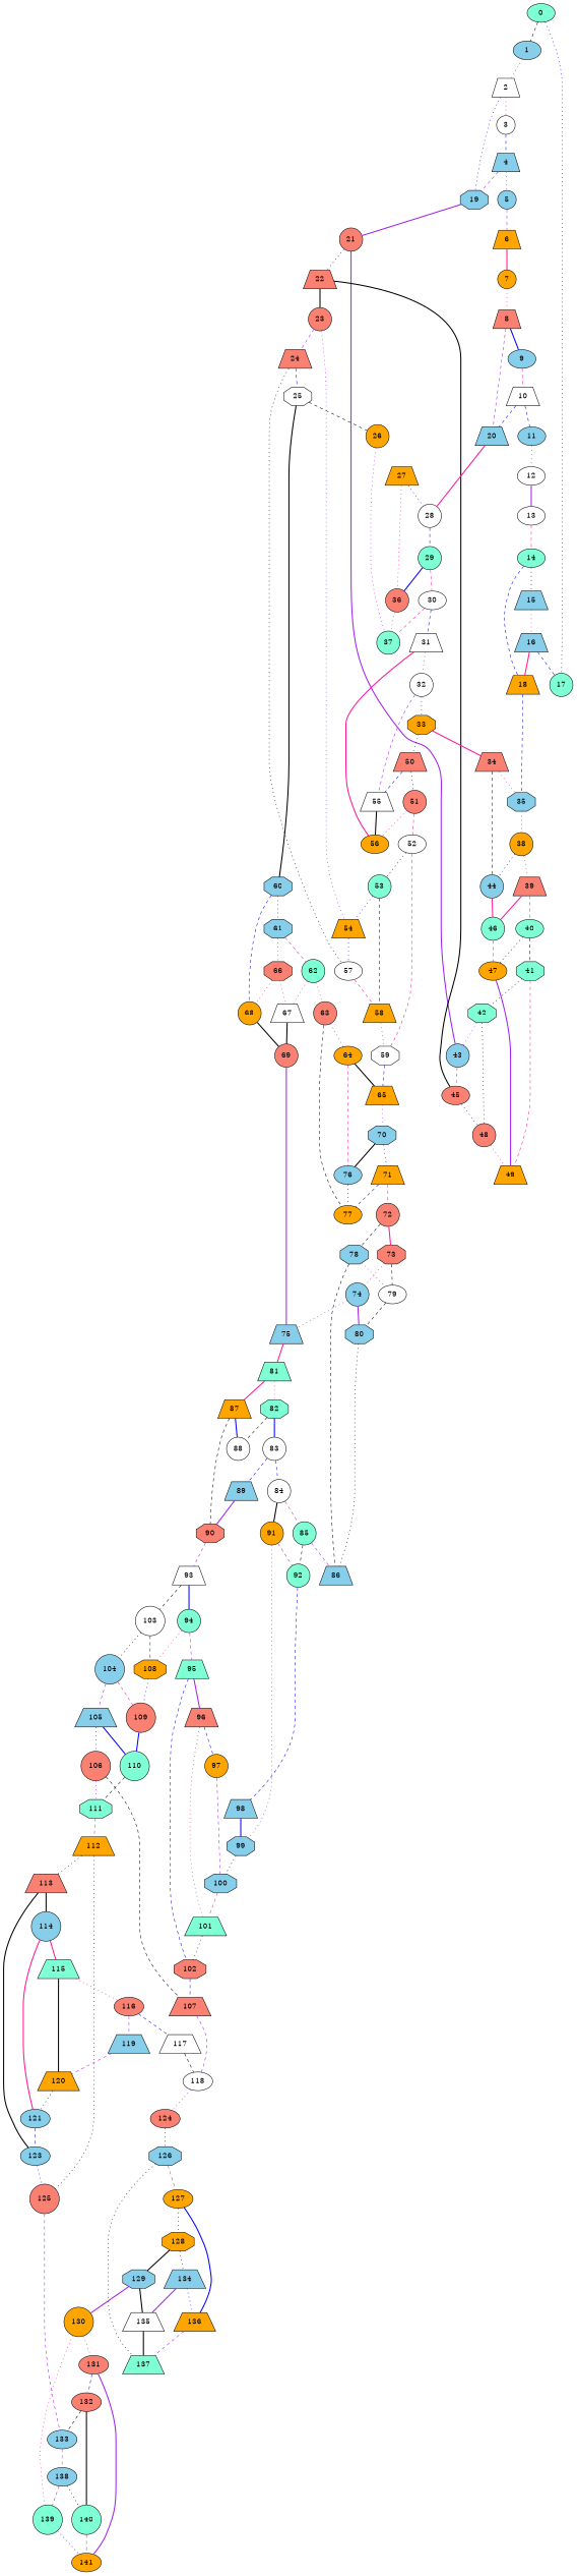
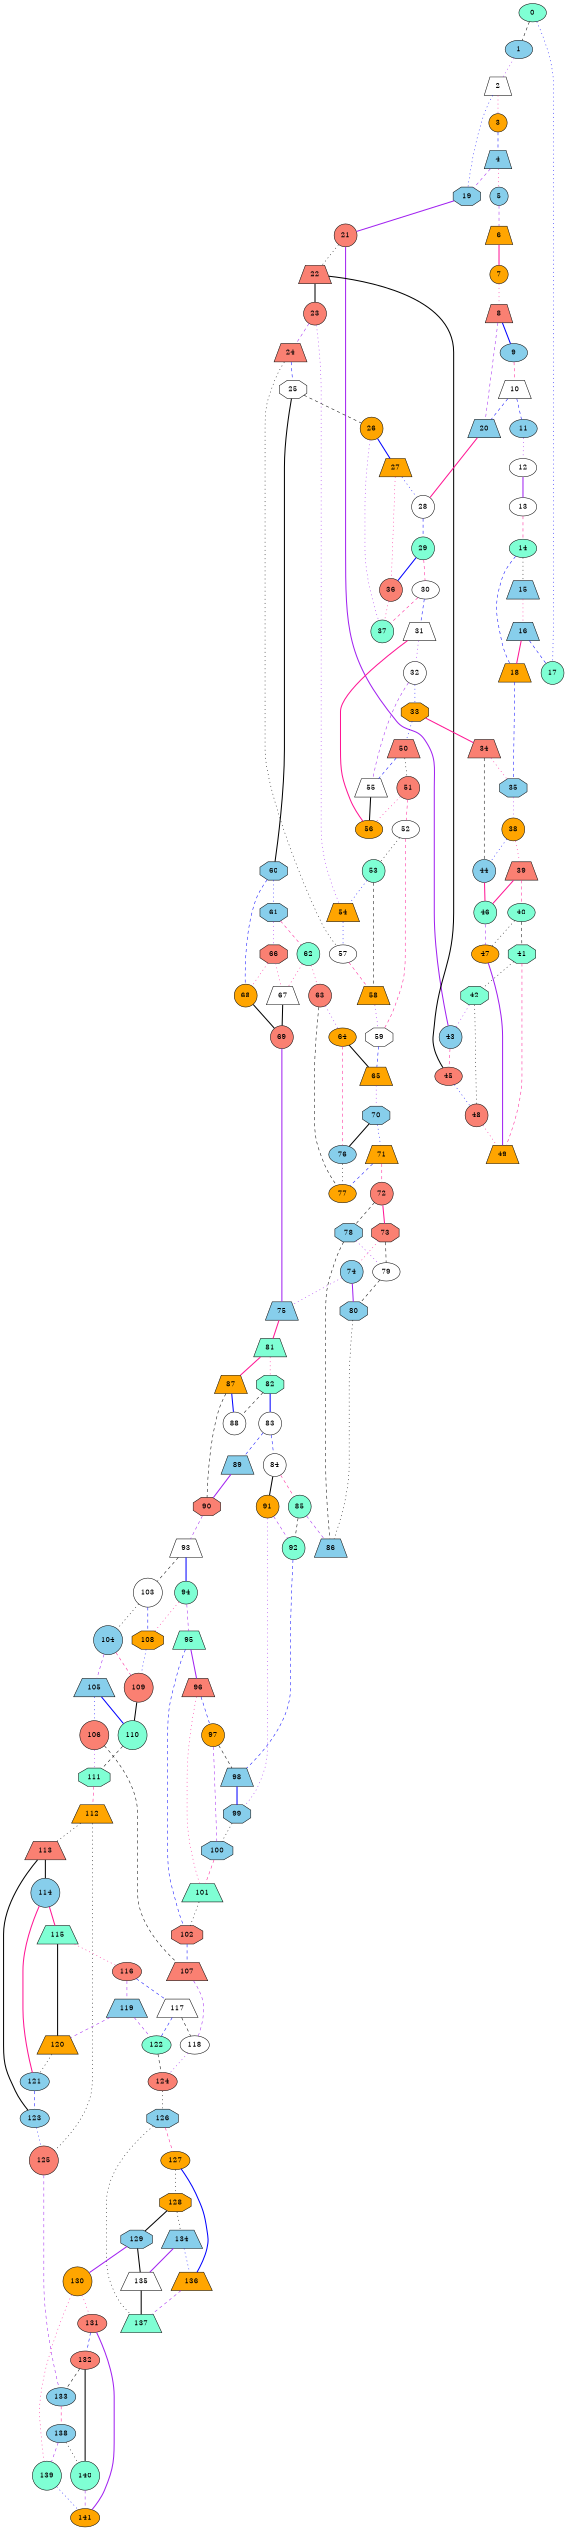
  graph {
    node [fillcolor=skyblue shape=trapezium style=filled]
    edge [color=black style=dashed]
    0 [fillcolor=aquamarine shape=ellipse]
    1 [shape=ellipse]
    17 [fillcolor=aquamarine shape=circle]
    2 [fillcolor=white]
-   3 [fillcolor=white shape=circle]
+   3 [fillcolor=orange shape=circle]
    19 [shape=octagon]
    4
    21 [fillcolor=salmon shape=circle]
    5 [shape=circle]
    22 [fillcolor=salmon]
    43 [shape=circle]
    6 [fillcolor=orange]
    7 [fillcolor=orange shape=circle]
    8 [fillcolor=salmon]
    9 [shape=ellipse]
    20
    10 [fillcolor=white]
    28 [fillcolor=white shape=circle]
    11 [shape=ellipse]
    29 [fillcolor=aquamarine shape=circle]
    12 [fillcolor=white shape=ellipse]
    13 [fillcolor=white shape=ellipse]
    14 [fillcolor=aquamarine shape=ellipse]
    15
    18 [fillcolor=orange]
    16
    35 [shape=octagon]
    38 [fillcolor=orange shape=circle]
    44 [shape=circle]
    39 [fillcolor=salmon]
    23 [fillcolor=salmon shape=circle]
    45 [fillcolor=salmon shape=ellipse]
    36 [fillcolor=salmon shape=circle]
    30 [fillcolor=white shape=ellipse]
    24 [fillcolor=salmon]
    54 [fillcolor=orange]
    48 [fillcolor=salmon shape=circle]
    25 [fillcolor=white shape=octagon]
    57 [fillcolor=white shape=ellipse]
    49 [fillcolor=orange]
    26 [fillcolor=orange shape=circle]
    60 [shape=octagon]
    58 [fillcolor=orange]
    27 [fillcolor=orange]
    37 [fillcolor=aquamarine shape=circle]
    61 [shape=octagon]
    68 [fillcolor=orange shape=circle]
    59 [fillcolor=white shape=octagon]
    62 [fillcolor=aquamarine shape=circle]
    66 [fillcolor=salmon shape=octagon]
    69 [fillcolor=salmon shape=circle]
    31 [fillcolor=white]
    32 [fillcolor=white shape=circle]
    56 [fillcolor=orange shape=ellipse]
    33 [fillcolor=orange shape=octagon]
    55 [fillcolor=white]
    34 [fillcolor=salmon]
    50 [fillcolor=salmon]
    51 [fillcolor=salmon shape=circle]
    46 [fillcolor=aquamarine shape=circle]
    52 [fillcolor=white shape=ellipse]
    47 [fillcolor=orange shape=ellipse]
    40 [fillcolor=aquamarine shape=ellipse]
    41 [fillcolor=aquamarine shape=octagon]
    42 [fillcolor=aquamarine shape=octagon]
    53 [fillcolor=aquamarine shape=circle]
    65 [fillcolor=orange]
    70 [shape=octagon]
    76 [shape=ellipse]
    71 [fillcolor=orange]
    63 [fillcolor=salmon shape=circle]
    67 [fillcolor=white]
    75
    64 [fillcolor=orange shape=ellipse]
    77 [fillcolor=orange shape=ellipse]
    72 [fillcolor=salmon shape=circle]
    81 [fillcolor=aquamarine]
    82 [fillcolor=aquamarine shape=octagon]
    87 [fillcolor=orange]
    73 [fillcolor=salmon shape=octagon]
    78 [shape=octagon]
    74 [shape=circle]
    79 [fillcolor=white shape=ellipse]
    86
    80 [shape=octagon]
    83 [fillcolor=white shape=circle]
    88 [fillcolor=white shape=circle]
    90 [fillcolor=salmon shape=octagon]
    84 [fillcolor=white shape=circle]
    89
    93 [fillcolor=white]
    85 [fillcolor=aquamarine shape=circle]
    91 [fillcolor=orange shape=circle]
    92 [fillcolor=aquamarine shape=circle]
    99 [shape=octagon]
    98
    100 [shape=octagon]
    94 [fillcolor=aquamarine shape=circle]
    103 [fillcolor=white shape=circle]
    95 [fillcolor=aquamarine]
    108 [fillcolor=orange shape=octagon]
    104 [shape=circle]
    101 [fillcolor=aquamarine]
    96 [fillcolor=salmon]
    102 [fillcolor=salmon shape=octagon]
    109 [fillcolor=salmon shape=circle]
    105
    97 [fillcolor=orange shape=circle]
    107 [fillcolor=salmon]
    110 [fillcolor=aquamarine shape=circle]
    118 [fillcolor=white shape=ellipse]
    124 [fillcolor=salmon shape=ellipse]
    106 [fillcolor=salmon shape=circle]
    111 [fillcolor=aquamarine shape=octagon]
    112 [fillcolor=orange]
    113 [fillcolor=salmon]
    125 [fillcolor=salmon shape=circle]
    126 [shape=octagon]
    114 [shape=circle]
    123 [shape=ellipse]
    133 [shape=ellipse]
    115 [fillcolor=aquamarine]
    121 [shape=ellipse]
    138 [shape=ellipse]
    116 [fillcolor=salmon shape=ellipse]
    120 [fillcolor=orange]
    117 [fillcolor=white]
    119
+   122 [fillcolor=aquamarine shape=ellipse]
    127 [fillcolor=orange shape=ellipse]
    137 [fillcolor=aquamarine]
    128 [fillcolor=orange shape=octagon]
    136 [fillcolor=orange]
    139 [fillcolor=aquamarine shape=circle]
    140 [fillcolor=aquamarine shape=circle]
    129 [shape=octagon]
    134
    130 [fillcolor=orange shape=circle]
    135 [fillcolor=white]
    131 [fillcolor=salmon shape=ellipse]
    132 [fillcolor=salmon shape=ellipse]
    141 [fillcolor=orange shape=ellipse]
    0 -- 1
    0 -- 17 [color=blue style=dotted]
    1 -- 2 [color=purple style=dotted]
    2 -- 3 [color=deeppink style=dotted]
    2 -- 19 [color=blue style=dotted]
    3 -- 4 [color=blue]
    19 -- 21 [color=purple style=bold]
    4 -- 19 [color=purple]
    4 -- 5 [color=deeppink style=dotted]
    21 -- 22 [style=dotted]
    21 -- 43 [color=purple style=bold]
    5 -- 6 [color=purple]
    22 -- 23 [style=bold]
    22 -- 45 [style=bold]
    43 -- 45 [color=deeppink]
    6 -- 7 [color=deeppink style=bold]
    7 -- 8 [color=deeppink style=dotted]
    8 -- 9 [color=blue style=bold]
    8 -- 20 [color=purple]
    9 -- 10 [color=deeppink]
    20 -- 28 [color=deeppink style=bold]
    10 -- 20 [color=blue]
    10 -- 11 [color=blue]
    28 -- 29 [color=blue]
    11 -- 12 [color=purple style=dotted]
    29 -- 36 [color=blue style=bold]
    29 -- 30 [color=deeppink]
    12 -- 13 [color=purple style=bold]
    13 -- 14 [color=deeppink]
    14 -- 15 [style=dotted]
    14 -- 18 [color=blue]
    15 -- 16 [color=deeppink style=dotted]
    18 -- 35 [color=blue]
    16 -- 17 [color=blue]
    16 -- 18 [color=deeppink style=bold]
    35 -- 38 [color=purple style=dotted]
    38 -- 44 [color=blue style=dotted]
    38 -- 39 [color=deeppink style=dotted]
    44 -- 46 [color=deeppink style=bold]
    39 -- 46 [color=deeppink style=bold]
    39 -- 40 [color=deeppink]
    23 -- 24 [color=purple]
    23 -- 54 [color=purple style=dotted]
    45 -- 48 [color=blue style=dotted]
    36 -- 37 [color=deeppink style=dotted]
    30 -- 37 [color=deeppink]
    30 -- 31 [color=blue]
    24 -- 25 [color=blue]
    24 -- 57 [style=dotted]
    54 -- 57 [color=blue style=dotted]
    48 -- 49 [color=deeppink style=dotted]
    25 -- 26
    25 -- 60 [style=bold]
    57 -- 58 [color=deeppink]
+   26 -- 27 [color=blue style=bold]
    26 -- 37 [color=purple style=dotted]
    60 -- 61 [color=blue style=dotted]
    60 -- 68 [color=blue]
    58 -- 59 [color=purple style=dotted]
    27 -- 28 [color=blue style=dotted]
    27 -- 36 [color=deeppink style=dotted]
    61 -- 62 [color=deeppink]
    61 -- 66 [color=purple style=dotted]
    68 -- 69 [style=bold]
    59 -- 65 [color=blue]
    62 -- 63 [color=deeppink style=dotted]
    62 -- 67 [color=deeppink style=dotted]
    66 -- 68 [color=deeppink style=dotted]
    66 -- 67 [color=deeppink style=dotted]
    69 -- 75 [color=purple style=bold]
    31 -- 32 [color=purple style=dotted]
    31 -- 56 [color=deeppink style=bold]
    32 -- 33 [color=blue style=dotted]
    32 -- 55 [color=purple]
    33 -- 34 [color=deeppink style=bold]
    33 -- 50 [color=blue style=dotted]
    55 -- 56 [style=bold]
    34 -- 35 [color=deeppink style=dotted]
    34 -- 44
    50 -- 55 [color=blue]
    50 -- 51 [style=dotted]
    51 -- 56 [color=deeppink style=dotted]
    51 -- 52 [color=deeppink]
    46 -- 47 [color=purple]
    52 -- 59 [color=deeppink]
    52 -- 53 [style=dotted]
    47 -- 49 [color=purple style=bold]
    40 -- 47 [style=dotted]
    40 -- 41
    41 -- 49 [color=deeppink]
    41 -- 42 [style=dotted]
    42 -- 43 [color=purple style=dotted]
    42 -- 48 [style=dotted]
    53 -- 54 [color=blue style=dotted]
    53 -- 58
    65 -- 70 [color=purple style=dotted]
    70 -- 76 [style=bold]
    70 -- 71 [color=blue style=dotted]
    76 -- 77 [style=dotted]
    71 -- 77 [color=blue]
    71 -- 72 [color=deeppink]
    63 -- 64 [color=purple style=dotted]
    63 -- 77
    67 -- 69 [style=bold]
    75 -- 81 [color=deeppink style=bold]
    64 -- 65 [style=bold]
    64 -- 76 [color=deeppink]
    72 -- 73 [color=deeppink style=bold]
    72 -- 78
    81 -- 82 [color=deeppink style=dotted]
    81 -- 87 [color=deeppink style=bold]
    82 -- 83 [color=blue style=bold]
    82 -- 88
    87 -- 88 [color=blue style=bold]
    87 -- 90
    73 -- 74 [color=deeppink style=dotted]
    73 -- 79
    78 -- 79 [color=purple style=dotted]
    78 -- 86
    74 -- 75 [color=purple style=dotted]
    74 -- 80 [color=purple style=bold]
    79 -- 80
    80 -- 86 [style=dotted]
    83 -- 84 [color=blue]
    83 -- 89 [color=blue]
    90 -- 93 [color=purple]
    84 -- 85 [color=deeppink]
    84 -- 91 [style=bold]
    89 -- 90 [color=purple style=bold]
    93 -- 94 [color=blue style=bold]
    93 -- 103
    85 -- 86 [color=purple]
    85 -- 92
    91 -- 92 [color=purple]
    91 -- 99 [color=purple style=dotted]
    92 -- 98 [color=blue]
    99 -- 100 [style=dotted]
    98 -- 99 [color=blue style=bold]
    100 -- 101 [color=deeppink]
    94 -- 95 [color=purple]
    94 -- 108 [color=deeppink style=dotted]
    103 -- 108 [color=blue]
    103 -- 104 [style=dotted]
    95 -- 96 [color=purple style=bold]
    95 -- 102 [color=blue]
    108 -- 109 [color=blue style=dotted]
    104 -- 109 [color=deeppink]
    104 -- 105 [color=purple]
    101 -- 102 [style=dotted]
    96 -- 101 [color=deeppink style=dotted]
    96 -- 97 [color=blue]
    102 -- 107 [color=blue]
-   109 -- 110 [color=blue style=bold]
+   109 -- 110 [style=bold]
    105 -- 110 [color=blue style=bold]
    105 -- 106 [color=blue style=dotted]
+   97 -- 98
    97 -- 100 [color=purple]
    107 -- 118 [color=purple]
    110 -- 111
    118 -- 124 [color=purple style=dotted]
    124 -- 126 [style=dotted]
    106 -- 107
    106 -- 111 [color=purple style=dotted]
    111 -- 112 [color=deeppink]
    112 -- 113 [style=dotted]
    112 -- 125 [style=dotted]
    113 -- 114 [style=bold]
    113 -- 123 [style=bold]
    125 -- 133 [color=purple]
    126 -- 127 [color=deeppink]
    126 -- 137 [style=dotted]
    114 -- 115 [color=deeppink style=bold]
    114 -- 121 [color=deeppink style=bold]
    123 -- 125 [color=blue style=dotted]
    133 -- 138 [color=deeppink]
    115 -- 116 [color=deeppink style=dotted]
    115 -- 120 [style=bold]
    121 -- 123 [color=blue]
    138 -- 139 [color=purple]
    138 -- 140 [style=dotted]
    116 -- 117 [color=blue]
    116 -- 119 [color=purple]
    120 -- 121 [style=dotted]
    117 -- 118
+   117 -- 122 [color=blue]
    119 -- 120 [color=purple]
+   119 -- 122 [color=purple]
+   122 -- 124
    127 -- 128 [style=dotted]
    127 -- 136 [color=blue style=bold]
    128 -- 129 [style=bold]
    128 -- 134 [style=dotted]
    136 -- 137 [color=purple]
    139 -- 141 [color=blue style=dotted]
    140 -- 141 [color=purple]
    129 -- 130 [color=purple style=bold]
    129 -- 135 [style=bold]
    134 -- 136 [color=blue style=dotted]
    134 -- 135 [color=purple style=bold]
    130 -- 139 [color=deeppink style=dotted]
    130 -- 131 [color=deeppink style=dotted]
    135 -- 137 [style=bold]
    131 -- 132 [color=blue]
    131 -- 141 [color=purple style=bold]
    132 -- 133
    132 -- 140 [style=bold]
  }
